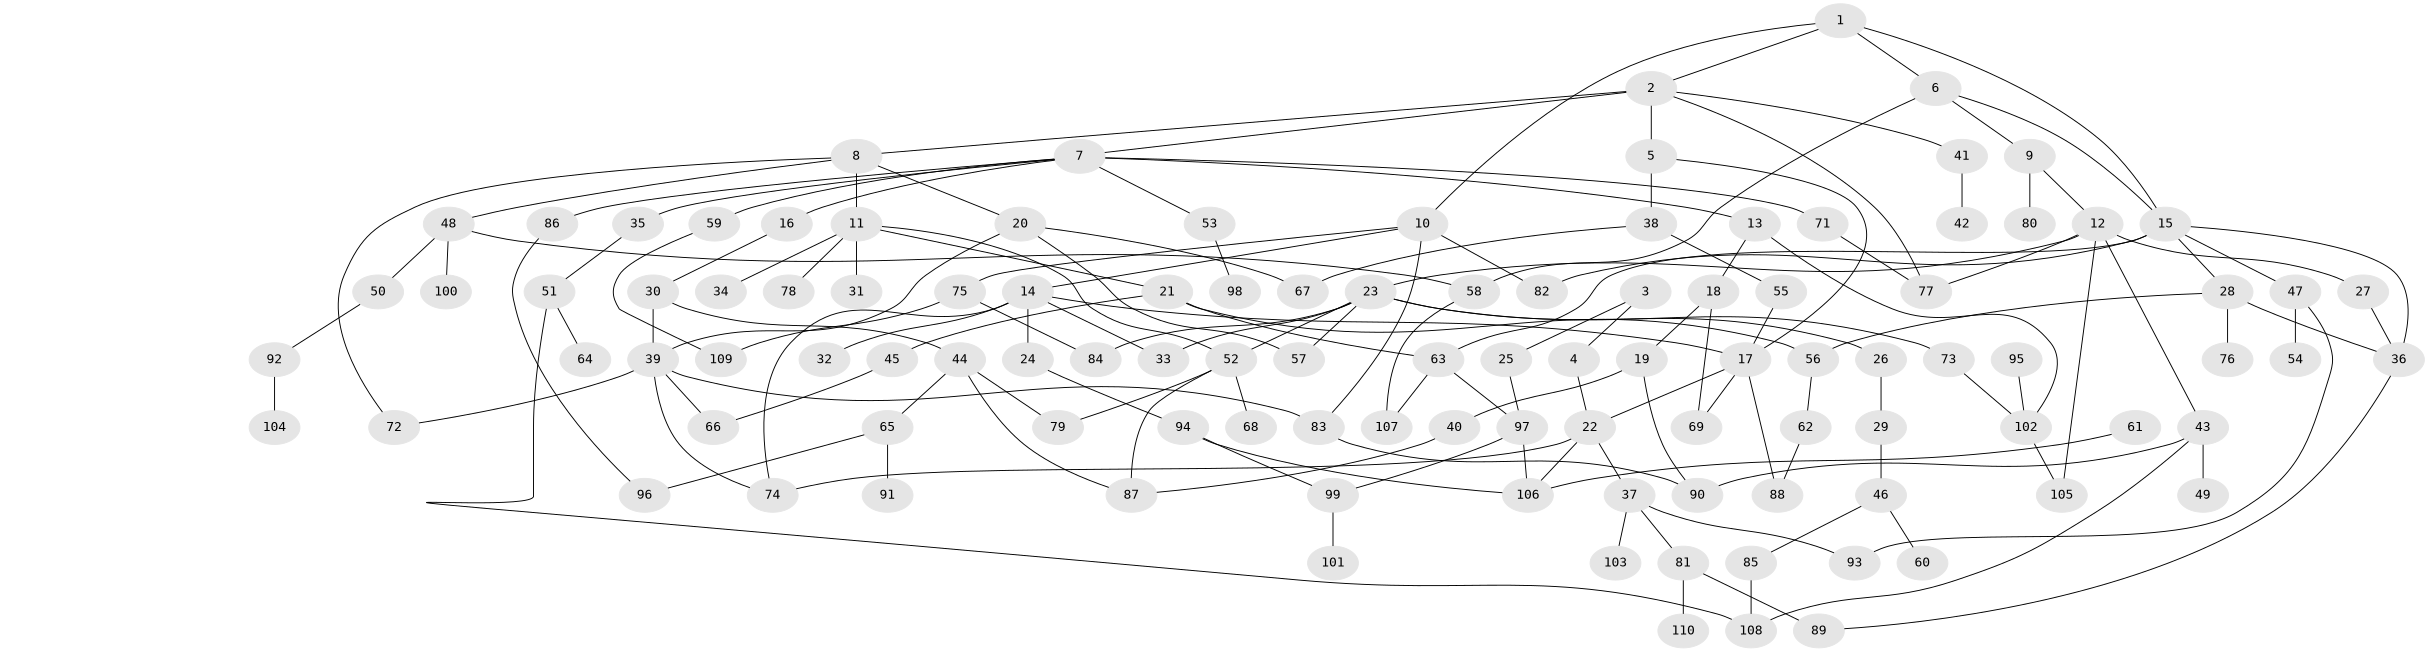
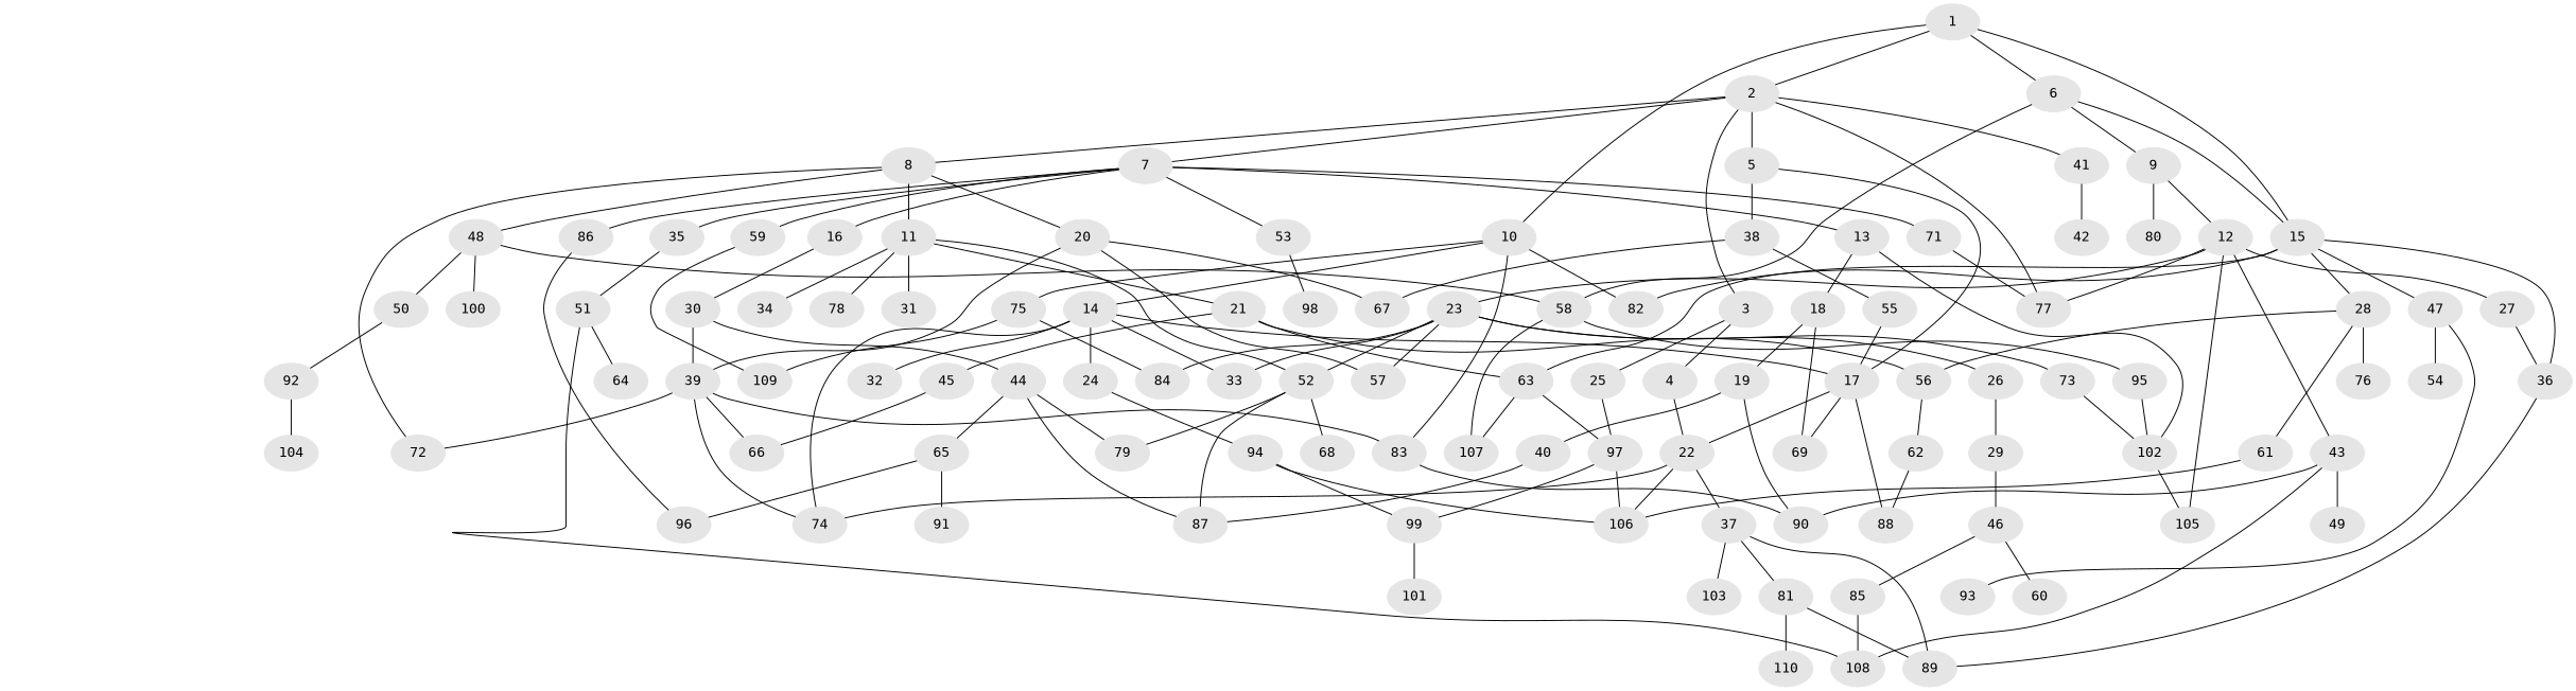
  graph {
    fontname="DejaVu Sans Mono"
    node [color=gray90 fontname="DejaVu Sans Mono" style=filled]
    edge [fontname="DejaVu Sans Mono"]
    1
    2
    6
    10
    15
    3
    5
    7
    8
    41
    77
    9
    58
    14
    75
    82
    83
    28
    36
    47
    63
    4
    25
    17
    38
    13
    16
    35
    53
    59
    71
    86
    11
    20
    48
    72
    42
    22
    97
    74
    37
    106
    69
    88
    67
    55
    12
    80
    95
    107
    18
    102
    30
    51
    98
    109
    96
    21
    31
    34
    52
    78
    39
    57
    50
    100
    23
    27
    43
    105
    24
    32
    33
    84
    90
    45
    56
    87
    79
    68
    26
    73
    49
    108
    19
    94
    61
    76
    89
    93
    54
    44
    40
    66
    62
    81
    103
    29
    99
    46
    60
    85
    65
    64
    110
    91
    92
    104
    101
    1 -- 2
    1 -- 6
    1 -- 10
    1 -- 15
+   2 -- 3
    2 -- 5
    2 -- 7
    2 -- 8
    2 -- 41
    2 -- 77
    6 -- 15
    6 -- 9
    6 -- 58
    10 -- 14
    10 -- 75
    10 -- 82
    10 -- 83
    15 -- 82
    15 -- 28
    15 -- 36
    15 -- 47
    15 -- 63
    3 -- 4
    3 -- 25
    5 -- 17
    5 -- 38
    7 -- 13
    7 -- 16
    7 -- 35
    7 -- 53
    7 -- 59
    7 -- 71
    7 -- 86
    8 -- 11
    8 -- 20
    8 -- 48
    8 -- 72
    41 -- 42
    9 -- 12
    9 -- 80
+   58 -- 95
    58 -- 107
    14 -- 17
    14 -- 74
    14 -- 24
    14 -- 32
    14 -- 33
    75 -- 109
    75 -- 84
    83 -- 90
    28 -- 56
-   28 -- 36
+   28 -- 61
    28 -- 76
    36 -- 89
    47 -- 93
    47 -- 54
    63 -- 97
    63 -- 107
    4 -- 22
    25 -- 97
    17 -- 22
    17 -- 69
    17 -- 88
    38 -- 67
    38 -- 55
    13 -- 18
    13 -- 102
    16 -- 30
    35 -- 51
    53 -- 98
    59 -- 109
    71 -- 77
    86 -- 96
    11 -- 21
    11 -- 31
    11 -- 34
    11 -- 52
    11 -- 78
    20 -- 67
    20 -- 39
    20 -- 57
    48 -- 58
    48 -- 50
    48 -- 100
    22 -- 74
    22 -- 37
    22 -- 106
    97 -- 106
    97 -- 99
-   37 -- 93
+   37 -- 89
    37 -- 81
    37 -- 103
    55 -- 17
    12 -- 77
    12 -- 23
    12 -- 27
    12 -- 43
    12 -- 105
    95 -- 102
    18 -- 69
    18 -- 19
    102 -- 105
    30 -- 39
    30 -- 44
    51 -- 108
    51 -- 64
    21 -- 63
    21 -- 45
    21 -- 56
    52 -- 87
    52 -- 79
    52 -- 68
    39 -- 83
    39 -- 72
    39 -- 74
    39 -- 66
    50 -- 92
    23 -- 52
    23 -- 57
    23 -- 33
    23 -- 84
    23 -- 26
    23 -- 73
    27 -- 36
    43 -- 90
    43 -- 49
    43 -- 108
    24 -- 94
    45 -- 66
    56 -- 62
    26 -- 29
    73 -- 102
    19 -- 90
    19 -- 40
    94 -- 106
    94 -- 99
    61 -- 106
    44 -- 87
    44 -- 79
    44 -- 65
    40 -- 87
    62 -- 88
    81 -- 89
    81 -- 110
    29 -- 46
    99 -- 101
    46 -- 60
    46 -- 85
    85 -- 108
    65 -- 96
    65 -- 91
    92 -- 104
  }
